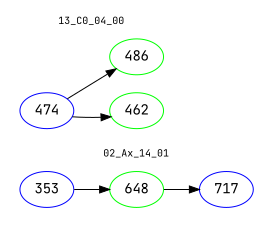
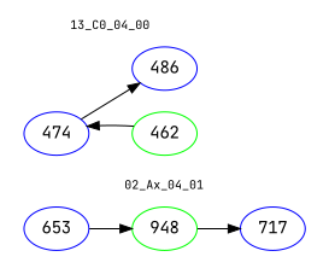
  digraph {
    fontname="JetBrains Mono"
    rankdir=LR
    node [color=blue fontname="JetBrains Mono"]
    edge [color=black fontname="JetBrains Mono"]
-   n1 [label=353]
-   n2 [color=green label=648]
+   n1 [label=653]
+   n2 [color=green label=948]
    n3 [label=717]
    n4 [label=474]
    n5 [color=green label=462]
-   n6 [color=green label=486]
+   n6 [label=486]
    subgraph cluster_1 {
      color=white
      fontsize=10
-     label="02_Ax_14_01"
+     label="02_Ax_04_01"
      n1
      n2
      n3
    }
    subgraph cluster_2 {
      color=white
      fontsize=10
      label="13_C0_04_00"
      n4
      n5
      n6
    }
    n1 -> n2
    n2 -> n3
-   n4 -> n5
+   n5 -> n4
    n4 -> n6
  }
